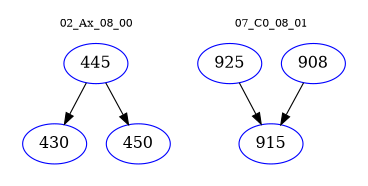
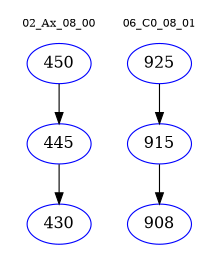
  digraph {
    fontname="DejaVu Serif"
    node [color=blue fontname="DejaVu Serif"]
    edge [color=black fontname="DejaVu Serif"]
    n1 [label=445]
    n2 [label=430]
    n3 [label=450]
    n4 [label=915]
    n5 [label=908]
    n6 [label=925]
    subgraph cluster_1 {
      color=white
      fontsize=10
      label="02_Ax_08_00"
      n1
      n2
      n3
    }
    subgraph cluster_2 {
      color=white
      fontsize=10
-     label="07_C0_08_01"
+     label="06_C0_08_01"
      n4
      n5
      n6
    }
    n1 -> n2
-   n1 -> n3
-   n5 -> n4
+   n3 -> n1
+   n4 -> n5
    n6 -> n4
  }
